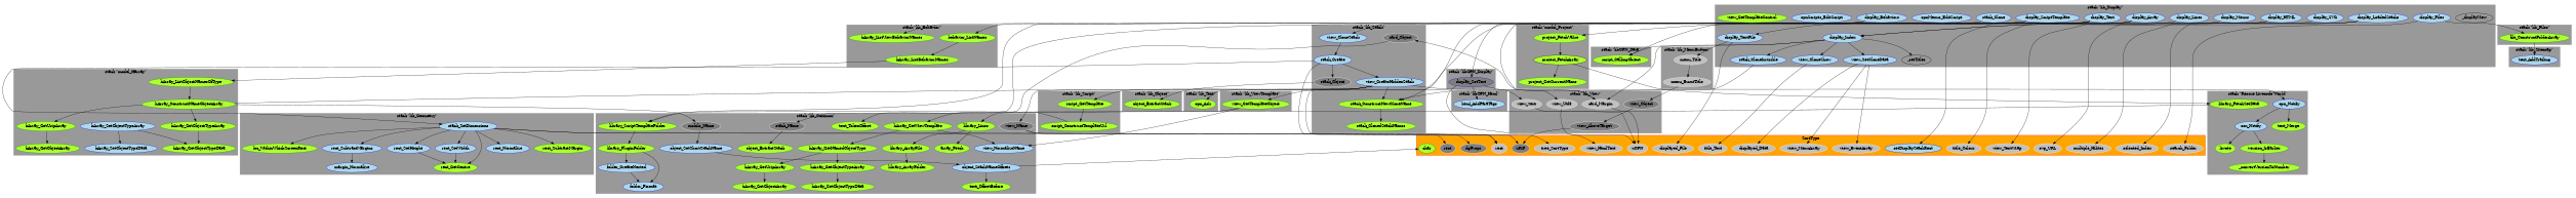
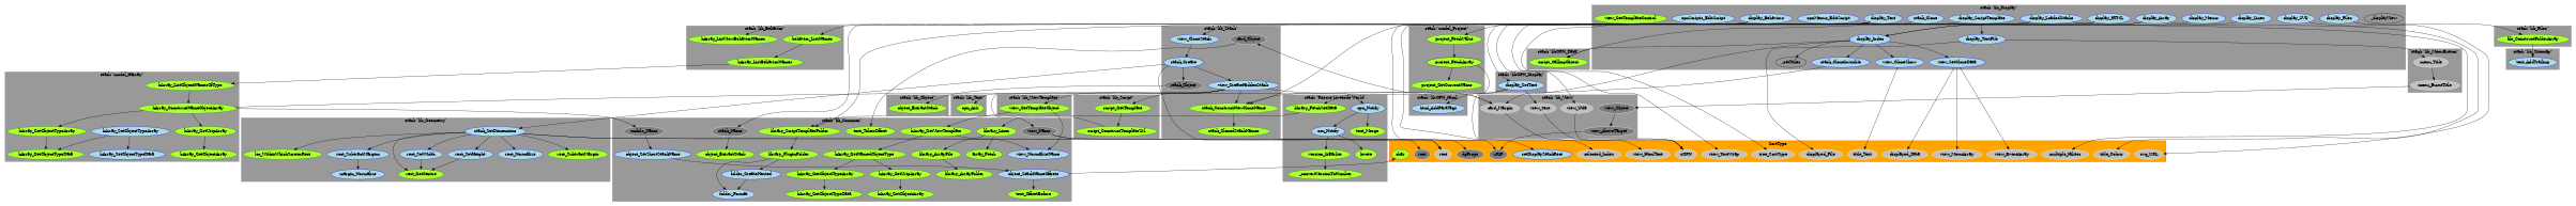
  digraph {
    clusterrank=true
    node [color=Green4 fillcolor=GreenYellow style=filled]
    n1 [label=_setTitles color="" fillcolor="" style=""]
    n2 [label=_displayView color="" fillcolor="" style=""]
    n3 [color=white fillcolor=grey label=tree_SortType]
-   n4 [color=white fillcolor=grey label=search_Folder]
    n5 [color=white fillcolor=grey label=rect]
    n6 [color=white fillcolor=grey label=card_Margin]
    n7 [color=white fillcolor=grey label=menu_BurntTitle]
    n8 [color=white fillcolor=grey label=displayed_Data]
    n9 [color=white fillcolor=grey label=svg_URL]
    n10 [color=white fillcolor=grey label=displayed_File]
    n11 [color=white fillcolor=grey label=multiple_Hilites]
    n12 [color=white fillcolor=grey label=view_Text]
    n13 [color=white fillcolor=grey label=uOPN]
    n14 [color=white fillcolor=grey label=view_MenuArray]
    n15 [color=white fillcolor=grey label=view_EventArray]
    n16 [color=white fillcolor=grey label=view_HtmlText]
    n17 [color=white fillcolor=grey label=selected_Index]
    n18 [color=white fillcolor=grey label=title_Text]
    n19 [color=white fillcolor=grey label=menu_Title]
    n20 [color=white fillcolor=grey label=view_TextWrap]
    n21 [color=white fillcolor=grey label=title_Colour]
    n22 [color=white fillcolor=grey label=view_Utf8]
    n23 [color=white fillcolor=grey50 label=view_AboveTarget]
    n24 [color=white fillcolor=grey50 label=mobile_Name]
    n25 [color=white fillcolor=grey50 label=view_Object]
    n26 [color=white fillcolor=grey50 label=card_Object]
    n27 [color=white fillcolor=grey50 label=rect]
    n28 [color=white fillcolor=grey50 label=dgProps]
    n29 [color=white fillcolor=grey50 label=stack_Name]
    n30 [color=white fillcolor=grey50 label=stack_Object]
    n31 [color=white fillcolor=grey50 label=uRIP]
    n32 [color=white fillcolor=grey50 label=view_Name]
    n33 [color=Blue fillcolor=LightBlue label=setDisplayStackRect]
    n34 [color=Blue fillcolor=LightBlue label=osx_Notify]
    n35 [color=Blue fillcolor=LightBlue label=display_Array]
    n36 [color=Blue fillcolor=LightBlue label=display_Behaviors]
    n37 [color=Blue fillcolor=LightBlue label=opn_Notify]
    n38 [color=Blue fillcolor=LightBlue label=hArray_SetObjectTypeArray]
    n39 [color=Blue fillcolor=LightBlue label=hArray_SetObjectTypeData]
    n40 [color=Blue fillcolor=LightBlue label=object_StackNameOffsets]
    n41 [color=Blue fillcolor=LightBlue label=display_SVG]
    n42 [color=Blue fillcolor=LightBlue label=view_NormalizeName]
    n43 [color=Blue fillcolor=LightBlue label=display_ScriptTemplate]
-   n44 [color=Blue fillcolor=grey50 label=display_SetText]
+   n44 [color=Blue fillcolor=LightBlue label=display_SetText]
    n45 [color=Blue fillcolor=LightBlue label=display_Menus]
    n46 [color=Blue fillcolor=LightBlue label=display_HTML]
    n47 [color=Blue fillcolor=LightBlue label=rect_SetHeight]
    n48 [color=Blue fillcolor=LightBlue label=view_CreateHiddenStack]
    n49 [color=Blue fillcolor=LightBlue label=view_CloneShow]
    n50 [color=Blue fillcolor=LightBlue label=stack_Clone]
    n51 [color=Blue fillcolor=LightBlue label=stack_Create]
    n52 [color=Blue fillcolor=LightBlue label=object_SetShortStackName]
    n53 [color=Blue fillcolor=LightBlue label=html_AddParaTags]
    n54 [color=Blue fillcolor=LightBlue label=display_Text]
    n55 [color=Blue fillcolor=LightBlue label=view_CloneStack]
    n56 [color=Blue fillcolor=LightBlue label=rect_SetWidth]
    n57 [color=Blue fillcolor=LightBlue label=view_SetCloneData]
    n58 [color=Blue fillcolor=LightBlue label=stack_SetDimensions]
    n59 [color=Blue fillcolor=LightBlue label=display_Lines]
    n60 [color=Blue fillcolor=LightBlue label=folder_Format]
    n61 [color=Blue fillcolor=LightBlue label=display_LoadedStacks]
    n62 [color=Blue fillcolor=LightBlue label=opnMenus_EditScript]
    n63 [color=Blue fillcolor=LightBlue label=display_Files]
    n64 [color=Blue fillcolor=LightBlue label=margin_Normalize]
    n65 [color=Blue fillcolor=LightBlue label=rect_SubtractMargins]
    n66 [color=Blue fillcolor=LightBlue label=stack_CloneInvisible]
    n67 [color=Blue fillcolor=LightBlue label=text_AddTrailing]
    n68 [color=Blue fillcolor=LightBlue label=opnScripts_EditScript]
    n69 [color=Blue fillcolor=LightBlue label=display_Index]
    n70 [color=Blue fillcolor=LightBlue label=folder_CreateNested]
    n71 [color=Blue fillcolor=LightBlue label=rect_Normalize]
    n72 [color=Blue fillcolor=LightBlue label=display_TextFile]
    n73 [label=behavior_ListNames]
    n74 [label=project_GetCurrentName]
    n75 [label=view_GetTemplateControl]
    n76 [label=stack_ClonedStackNames]
    n77 [label=hArray_GetObjectArray]
    n78 [label=library_PluginFolder]
    n79 [label=text_TokenOffset]
    n80 [label=library_FetchSetData]
    n81 [label=project_FetchValue]
    n82 [label=rect_SubtractMargin]
    n83 [label=opn_Ask]
    n84 [label=library_ArrayFolder]
    n85 [label=script_GetTemplate]
    n86 [label=script_CallingObject]
    n87 [label=library_ScriptTemplateFolder]
    n88 [label=hArray_ConstructNameObjectArray]
    n89 [label=hArray_ListBehaviorNames]
    n90 [label=char]
    n91 [label=loc_WithinWhichScreenRect]
    n92 [color=black label=project_FetchArray]
    n93 [label=hArray_GetObjectTypeData]
    n94 [label=array_Fetch]
    n95 [label=library_ArrayFile]
    n96 [label=rect_GetCentre]
    n97 [label=object_ExtractStack]
    n98 [label=file_ConstructFolderArray]
    n99 [label=hArray_GetNamedObjectType]
    n100 [label=library_Lines]
    n101 [label=hArray_GetObjectTypeArray]
    n102 [label=hArray_GetUripArray]
    n103 [label=view_GetTemplateObject]
    n104 [label=version_IsEarlier]
    n105 [label=hArray_GetObjectTypeArray]
    n106 [label=kwote]
    n107 [label=text_Merge]
    n108 [label=hArray_ListViewBehaviorNames]
    n109 [label=hArray_GetUripArray]
    n110 [label=script_ConstructTemplateUrl]
    n111 [label=hArray_GetObjectArray]
    n112 [label=hArray_GetViewTemplate]
    n113 [label=stack_ConstructNewCloneName]
    n114 [label=hArray_ListObjectNamesOfType]
    n115 [label=_convertVersionToNumber]
    n116 [label=text_OffsetBefore]
    n117 [label=object_ExtractStack]
    n118 [label=hArray_GetObjectTypeData]
    subgraph sub_1 {
      n1
    }
    subgraph sub_2 {
      n2
    }
    subgraph sub_3 {
      n3
-     n4
      n5
      n6
      n7
      n8
      n9
      n10
      n11
      n12
      n13
      n14
      n15
      n16
      n17
      n18
      n19
      n20
      n21
      n22
    }
    subgraph sub_4 {
      n23
      n24
      n25
      n26
      n27
      n28
      n29
      n30
      n31
      n32
    }
    subgraph sub_5 {
      n33
      n34
      n35
      n36
      n37
      n38
      n39
      n40
      n41
      n42
      n43
      n44
      n45
      n46
      n47
      n48
      n49
      n50
      n51
      n52
      n53
      n54
      n55
      n56
      n57
      n58
      n59
      n60
      n61
      n62
      n63
      n64
      n65
      n66
      n67
      n68
      n69
      n70
      n71
      n72
    }
    subgraph sub_6 {
      n73
      n74
      n75
      n76
      n77
      n78
      n79
      n80
      n81
      n82
      n83
      n84
      n85
      n86
      n87
      n88
      n89
      n90
      n91
      n92
      n93
      n94
      n95
      n96
      n97
      n98
      n99
      n100
      n101
      n102
      n103
      n104
      n105
      n106
      n107
      n108
      n109
      n110
      n111
      n112
      n113
      n114
      n115
      n116
      n117
      n118
    }
    subgraph cluster_7 {
      color=red
      fillcolor=orange
      label=SortType
      style=filled
      n3
-     n4
      n5
      n8
      n9
      n10
      n11
      n13
      n14
      n15
      n16
      n17
      n18
      n20
      n21
      n27
      n28
      n31
      n33
      n90
    }
    subgraph cluster_8 {
      color=grey60
      fillcolor=grey60
      label="stack \"lib_Behavior\""
      style=filled
      n73
      n89
      n108
    }
    subgraph cluster_9 {
      color=grey60
      fillcolor=grey60
      label="stack \"lib_Common\""
      style=filled
      n24
      n29
      n32
      n40
      n42
      n52
      n60
      n70
      n78
      n79
      n84
      n87
      n93
      n94
      n95
      n99
      n100
      n105
      n109
      n111
      n112
      n116
      n117
    }
    subgraph cluster_10 {
      color=grey60
      fillcolor=grey60
      label="stack \"lib_Display\""
      style=filled
      n1
      n2
      n35
      n36
      n41
      n43
      n45
      n46
      n49
      n50
      n54
      n57
      n59
      n61
      n62
      n63
      n66
      n68
      n69
      n72
      n75
    }
    subgraph cluster_11 {
      color=grey60
      fillcolor=grey60
      label="stack \"lib_Files\""
      style=filled
      n98
    }
    subgraph cluster_12 {
      color=grey60
      fillcolor=grey60
      label="stack \"lib_Geometry\""
      style=filled
      n47
      n56
      n58
      n64
      n65
      n71
      n82
      n91
      n96
    }
    subgraph cluster_13 {
      color=grey60
      fillcolor=grey60
      label="stack \"lib_MenuButton\""
      style=filled
      n7
      n19
    }
    subgraph cluster_14 {
      color=grey60
      fillcolor=grey60
      label="stack \"lib_Object\""
      style=filled
      n97
    }
    subgraph cluster_15 {
      color=grey60
      fillcolor=grey60
      label="stack \"lib_Script\""
      style=filled
      n85
      n110
    }
    subgraph cluster_16 {
      color=grey60
      fillcolor=grey60
      label="stack \"lib_Sitemap\""
      style=filled
      n67
    }
    subgraph cluster_17 {
      color=grey60
      fillcolor=grey60
      label="stack \"lib_Stack\""
      style=filled
      n26
      n30
      n48
      n51
      n55
      n76
      n113
    }
    subgraph cluster_18 {
      color=grey60
      fillcolor=grey60
      label="stack \"lib_Text\""
      style=filled
      n83
    }
    subgraph cluster_19 {
      color=grey60
      fillcolor=grey60
      label="stack \"lib_View\""
      style=filled
      n6
      n12
      n22
      n23
      n25
    }
    subgraph cluster_20 {
      color=grey60
      fillcolor=grey60
      label="stack \"lib_ViewTemplate\""
      style=filled
      n103
    }
    subgraph cluster_21 {
      color=grey60
      fillcolor=grey60
      label="stack \"libOPN_Data\""
      style=filled
      n86
    }
    subgraph cluster_22 {
      color=grey60
      fillcolor=grey60
      label="stack \"libOPN_Display\""
      style=filled
      n44
    }
    subgraph cluster_23 {
      color=grey60
      fillcolor=grey60
      label="stack \"libOPN_Html\""
      style=filled
      n53
    }
    subgraph cluster_24 {
      color=grey60
      fillcolor=grey60
      label="stack \"model_Harray\""
      style=filled
      n38
      n39
      n77
      n88
      n101
      n102
      n114
      n118
    }
    subgraph cluster_25 {
      color=grey60
      fillcolor=grey60
      label="stack \"model_Project\""
      style=filled
      n74
      n81
      n92
    }
    subgraph cluster_26 {
      color=grey60
      fillcolor=grey60
      label="stack \"Rescue Livecode World\""
      style=filled
      n34
      n37
      n80
      n104
      n106
      n107
      n115
    }
    n6 -> n13
    n6 -> n26
    n7 -> n25
    n12 -> n13
    n19 -> n7
    n22 -> n13
    n23 -> n31
    n24 -> n52
    n25 -> n23
    n26 -> n79
    n29 -> n117
    n30 -> n97
    n32 -> n28
    n32 -> n31
    n34 -> n104
    n34 -> n106
    n35 -> n3
    n35 -> n21
    n35 -> n86
    n36 -> n73
    n36 -> n108
    n37 -> n34
    n37 -> n107
    n38 -> n39
    n38 -> n118
    n40 -> n90
    n40 -> n116
    n41 -> n9
    n43 -> n72
    n43 -> n87
    n44 -> n12
    n44 -> n16
    n44 -> n53
    n45 -> n69
    n46 -> n20
    n46 -> n22
    n47 -> n96
    n48 -> n6
    n48 -> n32
    n48 -> n83
    n48 -> n85
    n48 -> n103
    n48 -> n113
    n49 -> n18
    n50 -> n113
    n51 -> n5
    n51 -> n30
    n51 -> n48
    n51 -> n58
    n52 -> n40
    n54 -> n29
    n54 -> n33
    n54 -> n44
    n54 -> n55
    n55 -> n51
    n56 -> n96
    n57 -> n8
    n57 -> n14
    n57 -> n15
    n58 -> n5
    n58 -> n27
    n58 -> n47
    n58 -> n56
    n58 -> n65
    n58 -> n71
    n58 -> n82
    n58 -> n91
    n58 -> n96
    n59 -> n69
    n61 -> n11
    n61 -> n17
    n61 -> n81
-   n63 -> n4
    n63 -> n98
    n65 -> n64
    n66 -> n113
    n69 -> n1
    n69 -> n6
    n69 -> n49
    n69 -> n57
    n69 -> n66
    n69 -> n86
    n70 -> n60
    n72 -> n10
    n72 -> n19
    n73 -> n89
    n78 -> n60
    n78 -> n70
    n80 -> n100
    n81 -> n92
    n85 -> n110
    n87 -> n78
    n88 -> n24
    n88 -> n37
    n88 -> n101
    n88 -> n102
    n89 -> n114
    n92 -> n74
    n92 -> n80
    n95 -> n84
    n98 -> n67
    n99 -> n105
    n99 -> n109
    n100 -> n94
    n100 -> n95
    n101 -> n118
    n102 -> n77
    n103 -> n42
    n103 -> n112
    n104 -> n115
    n105 -> n93
    n109 -> n111
    n110 -> n87
    n112 -> n42
    n112 -> n99
    n113 -> n76
    n114 -> n88
  }
